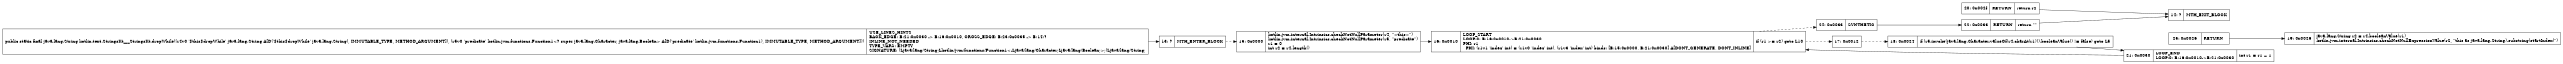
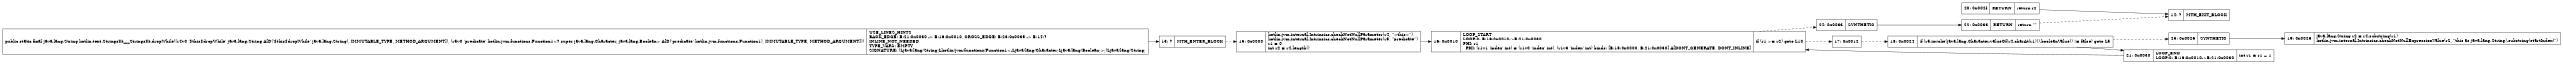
  digraph {
    rankdir=LR
    node [shape=record]
    n1 [label="{13\:\ ?|MTH_ENTER_BLOCK\l}"]
    n2 [label="{15\:\ 0x0000|kotlin.jvm.internal.Intrinsics.checkNotNullParameter(r4, \"\<this\>\")\lkotlin.jvm.internal.Intrinsics.checkNotNullParameter(r5, \"predicate\")\lr1 = 0\lint r2 = r4.length()\l}"]
    n3 [label="{16\:\ 0x0010|LOOP_START\lLOOP:0: B:16:0x0010\-\>B:21:0x0030\lPHI: r1 \l  PHI: (r1v1 'index' int) = (r1v0 'index' int), (r1v3 'index' int) binds: [B:15:0x0000, B:21:0x0030] A[DONT_GENERATE, DONT_INLINE]\l|if (r1 \>= r2) goto L10\l}"]
    n4 [label="{17\:\ 0x0012}"]
    n5 [label="{24\:\ 0x0033|SYNTHETIC\l}"]
    n6 [label="{18\:\ 0x0024|if (r5.invoke(java.lang.Character.valueOf(r4.charAt(r1))).booleanValue() != false) goto L5\l}"]
    n7 [label="{22\:\ 0x0033|RETURN\l|return \"\"\l}"]
    n8 [label="{21\:\ 0x0030|LOOP_END\lLOOP:0: B:16:0x0010\-\>B:21:0x0030\l|int r1 = r1 + 1\l}"]
-   n9 [label="{25\:\ 0x0026|RETURN\l}"]
-   n10 [label="{19\:\ 0x0026|java.lang.String r2 = r4.booleanValue(r1)\lkotlin.jvm.internal.Intrinsics.checkNotNullExpressionValue(r2, \"this as java.lang.String).substring(startIndex)\")\l}"]
+   n9 [label="{25\:\ 0x0026|SYNTHETIC\l}"]
+   n10 [label="{19\:\ 0x0026|java.lang.String r2 = r4.substring(r1)\lkotlin.jvm.internal.Intrinsics.checkNotNullExpressionValue(r2, \"this as java.lang.String).substring(startIndex)\")\l}"]
    n11 [label="{20\:\ 0x002f|RETURN\l|return r2\l}"]
    n12 [label="{14\:\ ?|MTH_EXIT_BLOCK\l}"]
    n13 [label="{public static final java.lang.String kotlin.text.StringsKt___StringsKt.dropWhile((r4v0 '$this$dropWhile' java.lang.String A[D('$this$dropWhile' java.lang.String), IMMUTABLE_TYPE, METHOD_ARGUMENT]), (r5v0 'predicate' kotlin.jvm.functions.Function1\<? super java.lang.Character, java.lang.Boolean\> A[D('predicate' kotlin.jvm.functions.Function1), IMMUTABLE_TYPE, METHOD_ARGUMENT]))  | USE_LINES_HINTS\lBACK_EDGE: B:21:0x0030 \-\> B:16:0x0010, CROSS_EDGE: B:23:0x0035 \-\> B:14:?\lINLINE_NOT_NEEDED\lTYPE_VARS: EMPTY\lSIGNATURE: (Ljava\/lang\/String;Lkotlin\/jvm\/functions\/Function1\<\-Ljava\/lang\/Character;Ljava\/lang\/Boolean;\>;)Ljava\/lang\/String;\l}"]
    n1 -> n2 [style=dashed]
    n2 -> n3
    n3 -> n4 [style=dashed]
    n3 -> n5 [style=dashed]
    n4 -> n6 [style=dashed]
    n5 -> n7
    n6 -> n8
-   n7 -> n12
+   n6 -> n9 [style=dashed]
+   n7 -> n12 [style=dashed]
    n8 -> n3
    n9 -> n10
    n11 -> n12
    n13 -> n1
  }
